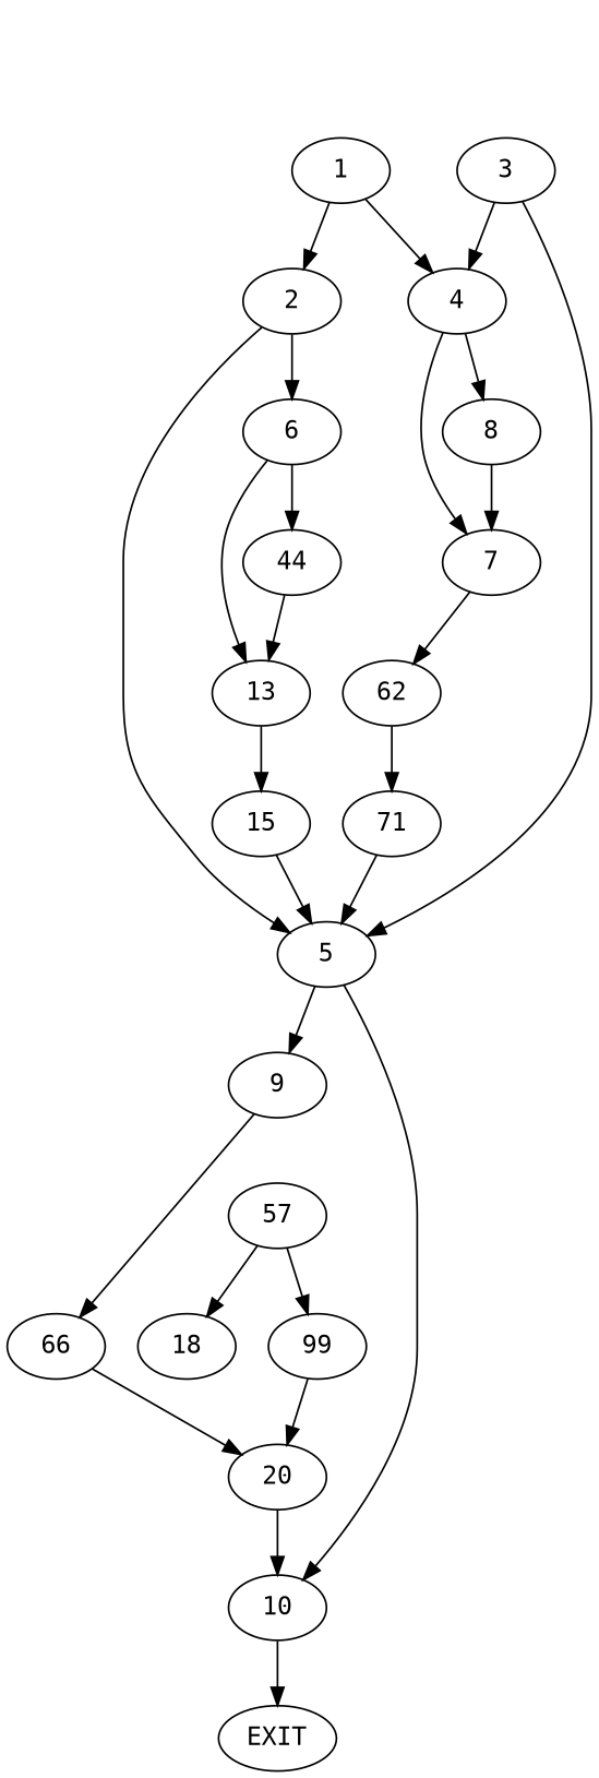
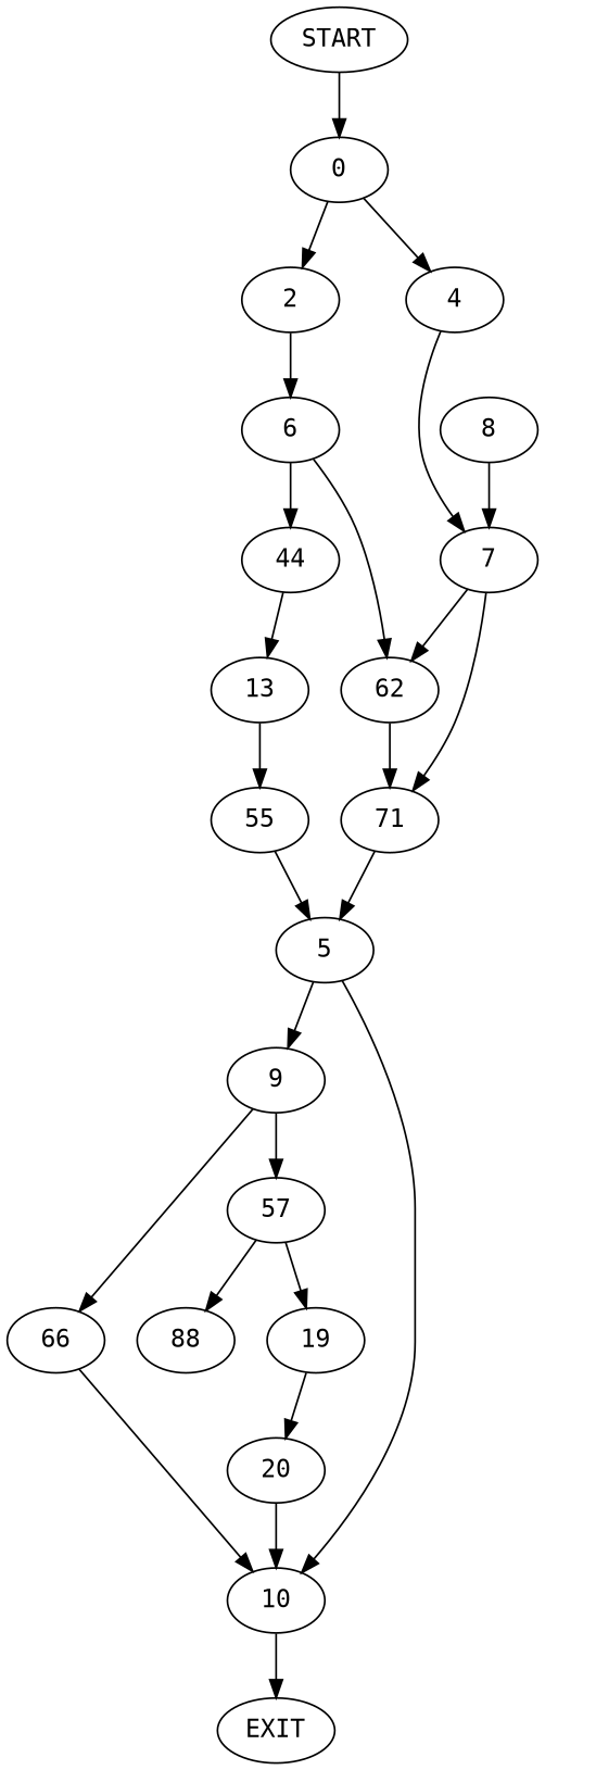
  digraph {
    fontname="DejaVu Sans Mono"
    node [fontname="DejaVu Sans Mono"]
    edge [fontname="DejaVu Sans Mono"]
-   1
+   n1 [label=START]
+   1 [label=0]
    2
    4
    n5 [label=EXIT]
    5
    6
-   3
    9
    10
    13
    n12 [label=44]
    7
    8
    n15 [label=71]
    n16 [label=62]
    n17 [label=66]
    n18 [label=57]
-   15
-   18
-   19 [label=99]
+   15 [label=55]
+   18 [label=88]
+   19
    20
+   n1 -> 1
    1 -> 2
    1 -> 4
-   2 -> 5
    2 -> 6
    4 -> 7
-   4 -> 8
    5 -> 9
    5 -> 10
-   6 -> 13
+   6 -> n16
    6 -> n12
-   3 -> 4
-   3 -> 5
    9 -> n17
+   9 -> n18
    10 -> n5
    13 -> 15
    n12 -> 13
+   7 -> n15
    7 -> n16
    8 -> 7
    n15 -> 5
    n16 -> n15
-   n17 -> 20
+   n17 -> 10
    n18 -> 18
    n18 -> 19
    15 -> 5
    19 -> 20
    20 -> 10
  }
